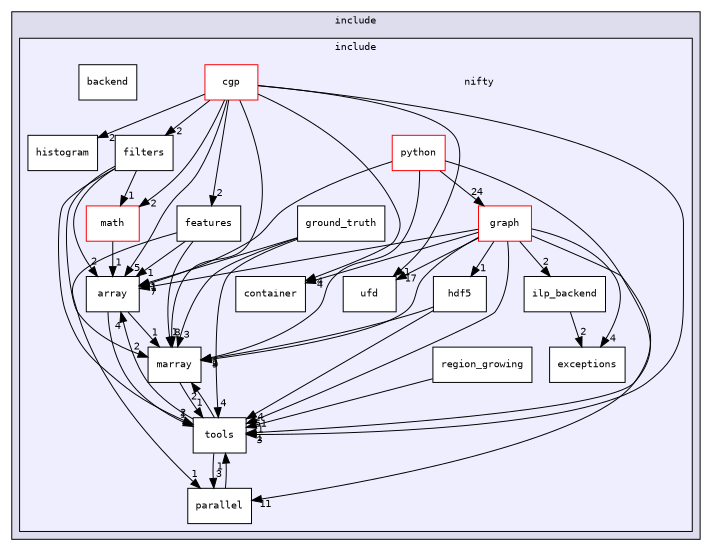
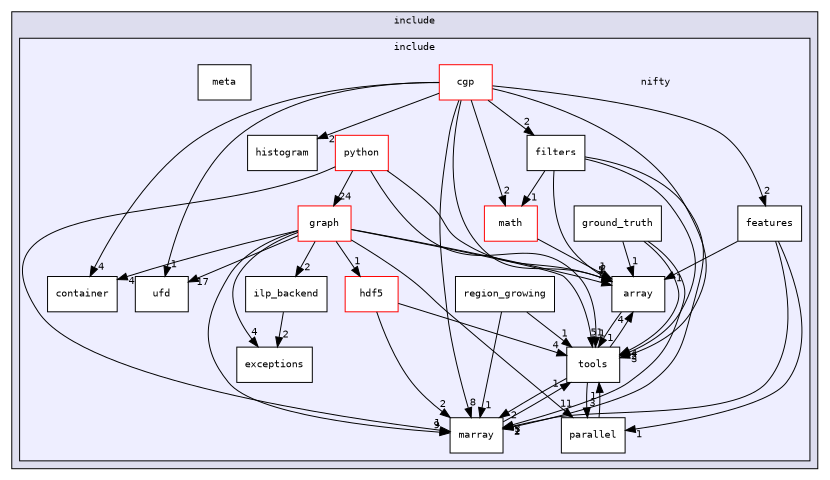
  digraph {
    compound=true
    fontname="DejaVu Sans Mono"
    node [fontname="DejaVu Sans Mono" fontsize=10 shape=box color=black fillcolor=white style=filled]
    edge [fontname="DejaVu Sans Mono" headlabel=1 labeldistance=1.5 labelfontname=Helvetica labelfontsize=10]
    n1 [label=nifty shape=plaintext color="" fillcolor="" style=""]
    n2 [label=array]
    n3 [color=red label=cgp]
    n4 [label=container]
    n5 [label=exceptions]
    n6 [label=features]
    n7 [label=filters]
    n8 [color=red label="graph"]
    n9 [label=ground_truth]
-   n10 [label=hdf5]
+   n10 [color=red label=hdf5]
    n11 [label=histogram]
    n12 [label=ilp_backend]
    n13 [label=marray]
    n14 [color=red label=math]
-   n15 [label=backend]
+   n15 [label=meta]
    n16 [label=parallel]
    n17 [color=red label=python]
    n18 [label=region_growing]
    n19 [label=tools]
    n20 [label=ufd]
    subgraph cluster_1 {
      bgcolor="#ddddee"
      fontsize=10
      label=include
      pencolor=black
      subgraph cluster_2 {
        bgcolor="#eeeeff"
        fontsize=10
        label=include
        pencolor=black
        n1
        n2
        n3
        n4
        n5
        n6
        n7
        n8
        n9
        n10
        n11
        n12
        n13
        n14
        n15
        n16
        n17
        n18
        n19
        n20
      }
    }
    n2 -> n19
    n3 -> n2 [headlabel=5]
    n3 -> n4 [headlabel=4]
    n3 -> n6 [headlabel=2]
    n3 -> n7 [headlabel=2]
    n3 -> n11 [headlabel=2]
    n3 -> n13 [headlabel=8]
    n3 -> n14 [headlabel=2]
    n3 -> n19 [headlabel=3]
    n3 -> n20
    n6 -> n2
    n6 -> n13
    n6 -> n16
    n7 -> n2 [headlabel=2]
    n7 -> n13 [headlabel=2]
    n7 -> n14
    n7 -> n19 [headlabel=2]
    n8 -> n2 [headlabel=7]
    n8 -> n4 [headlabel=4]
    n8 -> n5 [headlabel=4]
    n8 -> n10
    n8 -> n12 [headlabel=2]
    n8 -> n13 [headlabel=9]
    n8 -> n16 [headlabel=11]
    n8 -> n19 [headlabel=51]
    n8 -> n20 [headlabel=17]
    n9 -> n2
    n9 -> n13 [headlabel=3]
    n9 -> n19 [headlabel=4]
    n10 -> n13 [headlabel=2]
    n10 -> n19 [headlabel=4]
    n12 -> n5 [headlabel=2]
    n13 -> n19
    n14 -> n2
    n16 -> n19
    n17 -> n2
    n17 -> n8 [headlabel=24]
    n17 -> n13
    n17 -> n19
-   n2 -> n13
+   n18 -> n13
    n18 -> n19
    n19 -> n2 [headlabel=4]
    n19 -> n13 [headlabel=2]
    n19 -> n16 [headlabel=3]
  }
